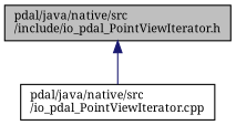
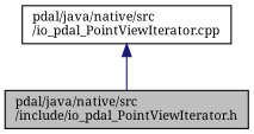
  digraph {
    fontname="Noto Serif"
    node [color=black fontname="Noto Serif" fontsize=10 shape=record style=filled]
    n1 [fillcolor=grey75 fontcolor=black height=0.2 label="pdal/java/native/src\l/include/io_pdal_PointViewIterator.h" width=0.4]
    n2 [fillcolor=white height=0.2 label="pdal/java/native/src\l/io_pdal_PointViewIterator.cpp" width=0.4]
-   n1 -> n2 [color=midnightblue dir=back fontname="Noto Serif" fontsize=10 labelfontname=Helvetica labelfontsize=10 style=solid]
+   n2 -> n1 [color=midnightblue dir=back fontname="Noto Serif" fontsize=10 labelfontname=Helvetica labelfontsize=10 style=solid]
  }
